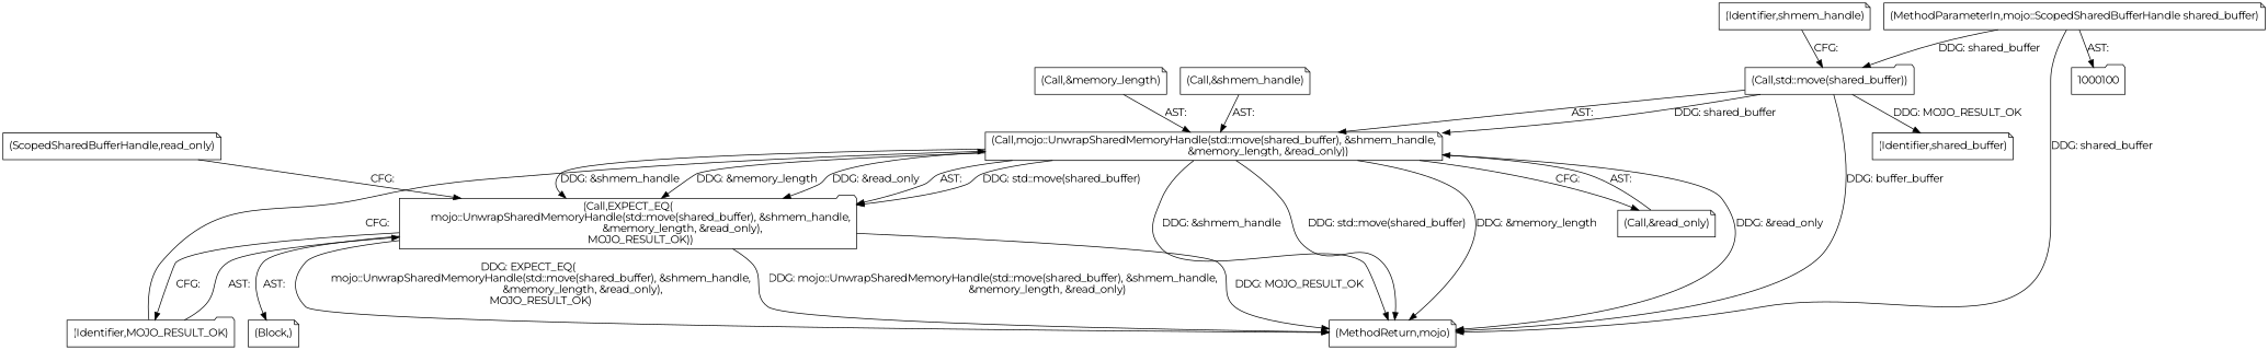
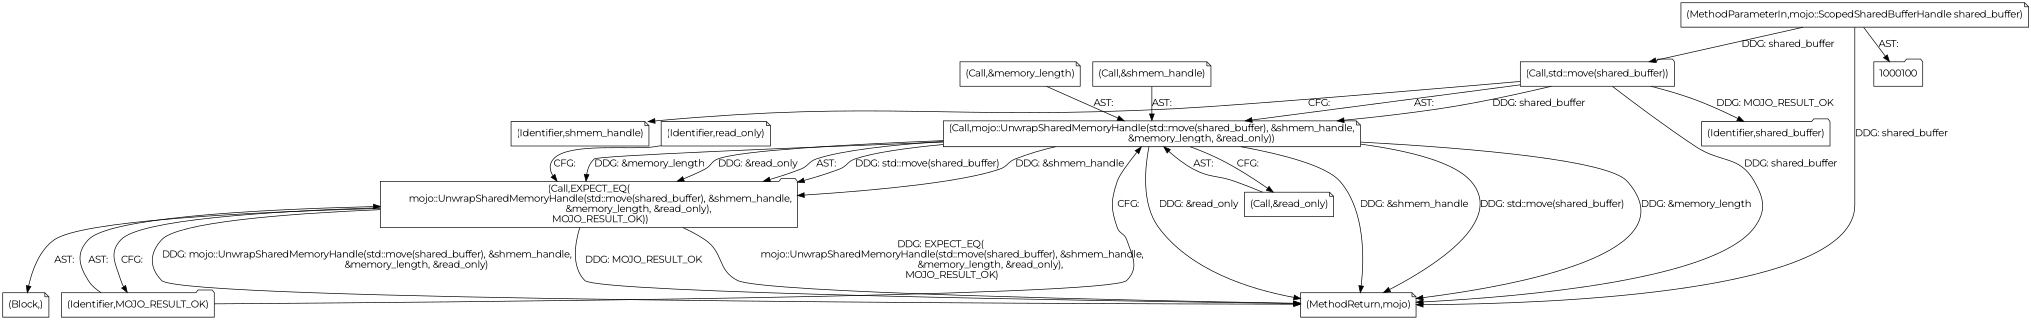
  digraph {
    fontname=Montserrat
    node [fontname=Montserrat shape=note]
    edge [fontname=Montserrat]
    n1 [label="(Call,std::move(shared_buffer))" shape=folder]
    n2 [label="(Call,mojo::UnwrapSharedMemoryHandle(std::move(shared_buffer), &shmem_handle,\n                                       &memory_length, &read_only))"]
    n3 [label="(MethodReturn,mojo)"]
-   n4 [label="(Identifier,shared_buffer)"]
+   n4 [label="(Identifier,shared_buffer)" shape=folder]
    n5 [label="(Call,EXPECT_EQ(\n         mojo::UnwrapSharedMemoryHandle(std::move(shared_buffer), &shmem_handle,\n                                       &memory_length, &read_only),\n         MOJO_RESULT_OK))" shape=folder]
    n6 [label="(Call,&read_only)"]
    n7 [label="(MethodParameterIn,mojo::ScopedSharedBufferHandle shared_buffer)"]
    1000100 [shape=folder]
    n9 [label="(Block,)"]
    n10 [label="(Identifier,MOJO_RESULT_OK)" shape=folder]
-   n11 [label="(ScopedSharedBufferHandle,read_only)"]
+   n11 [label="(Identifier,read_only)"]
    n12 [label="(Call,&memory_length)"]
    n13 [label="(Identifier,shmem_handle)"]
    n14 [label="(Call,&shmem_handle)"]
    n1 -> n2 [label="AST: "]
    n1 -> n2 [label="DDG: shared_buffer"]
-   n1 -> n3 [label="DDG: buffer_buffer"]
+   n1 -> n3 [label="DDG: shared_buffer"]
    n1 -> n4 [label="DDG: MOJO_RESULT_OK"]
    n2 -> n3 [label="DDG: &shmem_handle"]
    n2 -> n3 [label="DDG: std::move(shared_buffer)"]
    n2 -> n3 [label="DDG: &memory_length"]
    n2 -> n3 [label="DDG: &read_only"]
    n2 -> n5 [label="AST: "]
    n2 -> n5 [label="DDG: std::move(shared_buffer)"]
    n2 -> n5 [label="DDG: &shmem_handle"]
    n2 -> n5 [label="DDG: &memory_length"]
    n2 -> n5 [label="DDG: &read_only"]
    n2 -> n6 [label="CFG: "]
    n5 -> n3 [label="DDG: EXPECT_EQ(\n         mojo::UnwrapSharedMemoryHandle(std::move(shared_buffer), &shmem_handle,\n                                       &memory_length, &read_only),\n         MOJO_RESULT_OK)"]
    n5 -> n3 [label="DDG: mojo::UnwrapSharedMemoryHandle(std::move(shared_buffer), &shmem_handle,\n                                       &memory_length, &read_only)"]
    n5 -> n3 [label="DDG: MOJO_RESULT_OK"]
    n5 -> n9 [label="AST: "]
    n5 -> n10 [label="CFG: "]
    n6 -> n2 [label="AST: "]
    n7 -> n1 [label="DDG: shared_buffer"]
    n7 -> n3 [label="DDG: shared_buffer"]
    n7 -> 1000100 [label="AST: "]
    n10 -> n2 [label="CFG: "]
    n10 -> n5 [label="AST: "]
    n11 -> n5 [label="CFG: "]
    n12 -> n2 [label="AST: "]
-   n13 -> n1 [label="CFG: "]
+   n1 -> n13 [label="CFG: "]
    n14 -> n2 [label="AST: "]
  }
